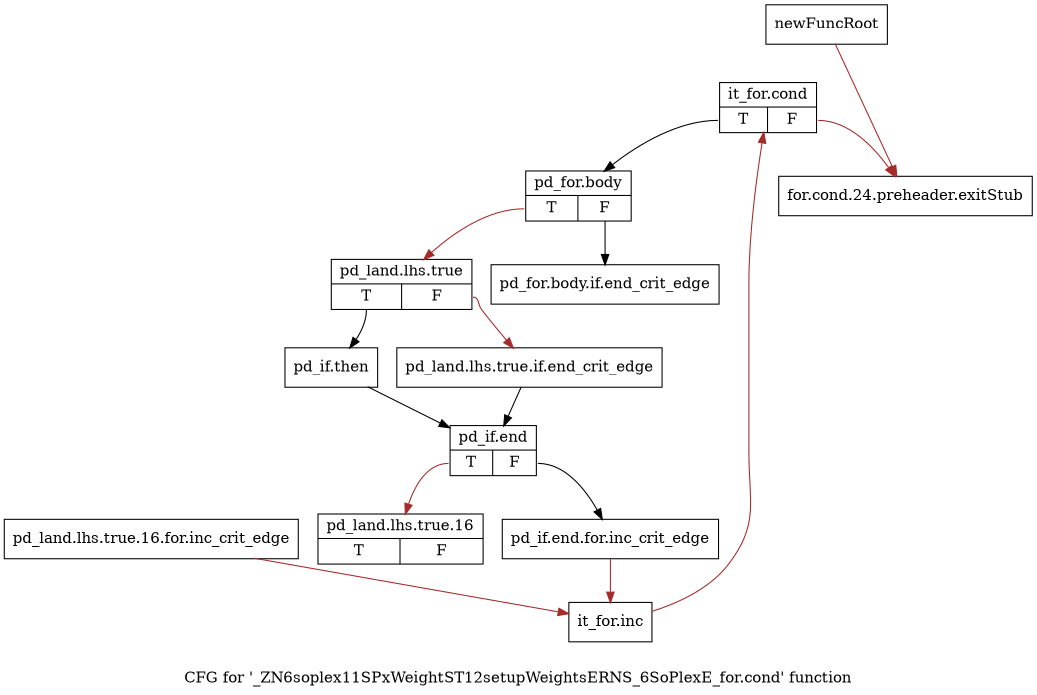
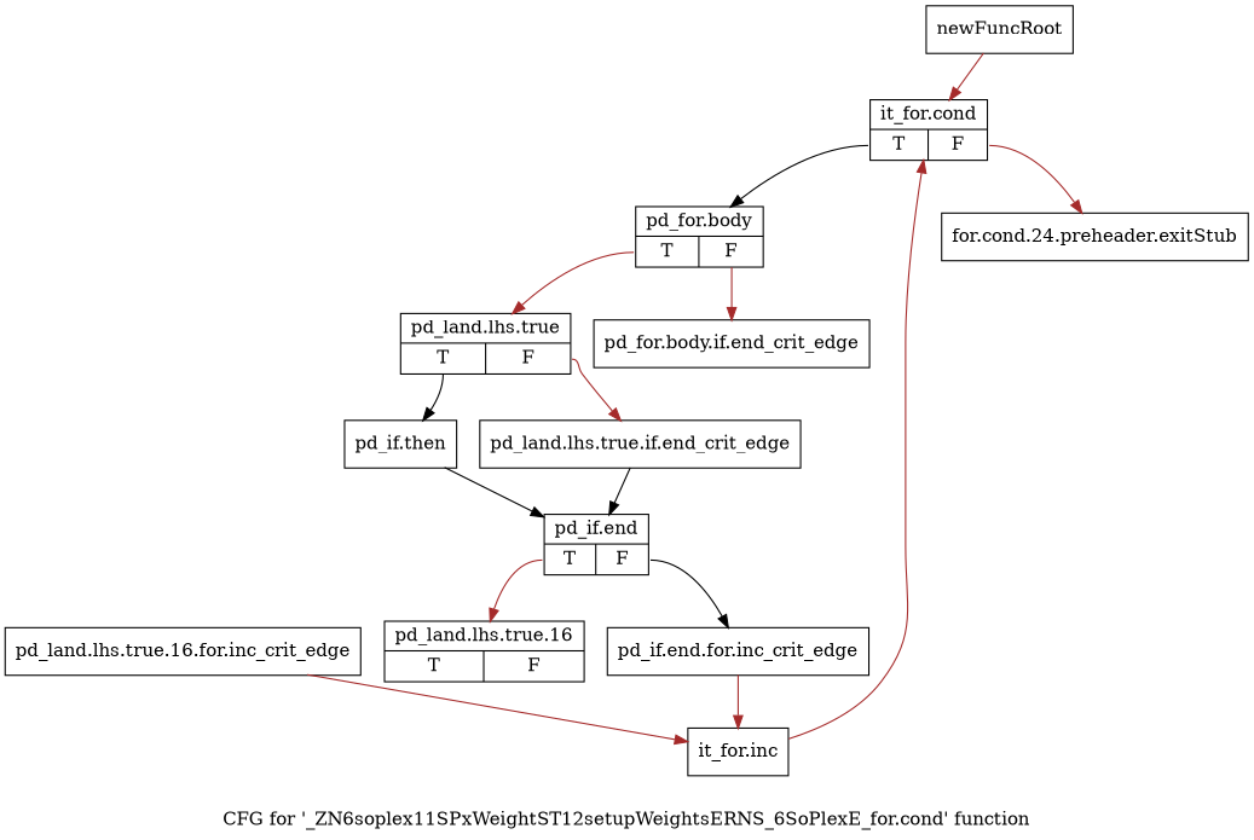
  digraph {
    label="CFG for '_ZN6soplex11SPxWeightST12setupWeightsERNS_6SoPlexE_for.cond' function"
    node [shape=record]
    edge [color=brown]
    n1 [label="{newFuncRoot}"]
    n2 [label="{it_for.cond|{<s0>T|<s1>F}}"]
    n3 [label="{for.cond.24.preheader.exitStub}"]
    n4 [label="{pd_for.body|{<s0>T|<s1>F}}"]
    n5 [label="{pd_land.lhs.true|{<s0>T|<s1>F}}"]
    n6 [label="{pd_for.body.if.end_crit_edge}"]
    n7 [label="{pd_if.then}"]
    n8 [label="{pd_land.lhs.true.if.end_crit_edge}"]
    n9 [label="{pd_if.end|{<s0>T|<s1>F}}"]
    n10 [label="{pd_land.lhs.true.16|{<s0>T|<s1>F}}"]
    n11 [label="{pd_if.end.for.inc_crit_edge}"]
    n12 [label="{it_for.inc}"]
    n13 [label="{pd_land.lhs.true.16.for.inc_crit_edge}"]
-   n1 -> n3
+   n1 -> n2
    n2 -> n3 [tailport=s1]
    n2 -> n4 [color=black tailport=s0]
    n4 -> n5 [tailport=s0]
-   n4 -> n6 [color=black tailport=s1]
+   n4 -> n6 [tailport=s1]
    n5 -> n7 [color=black tailport=s0]
    n5 -> n8 [tailport=s1]
    n7 -> n9 [color=black]
    n8 -> n9 [color=black]
    n9 -> n10 [tailport=s0]
    n9 -> n11 [color=black tailport=s1]
    n11 -> n12
    n12 -> n2
    n13 -> n12
  }
